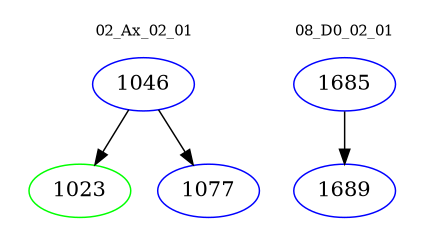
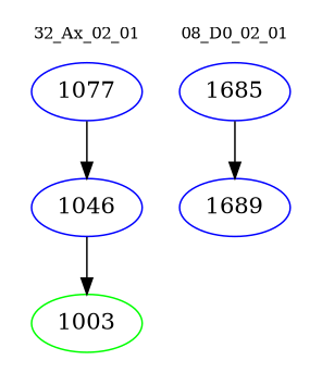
  digraph {
    node [color=blue]
    edge [color=black]
    n1 [label=1046]
-   n2 [color=green label=1023]
+   n2 [color=green label=1003]
    n3 [label=1077]
    n4 [label=1685]
    n5 [label=1689]
    subgraph cluster_1 {
      color=white
      fontsize=10
-     label="02_Ax_02_01"
+     label="32_Ax_02_01"
      n1
      n2
      n3
    }
    subgraph cluster_2 {
      color=white
      fontsize=10
      label="08_D0_02_01"
      n4
      n5
    }
    n1 -> n2
-   n1 -> n3
+   n3 -> n1
    n4 -> n5
  }
